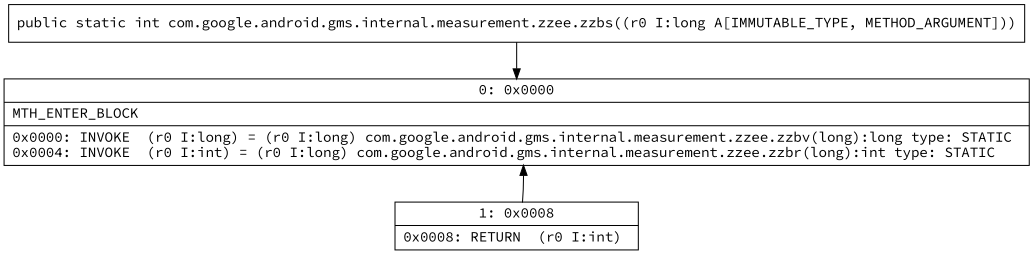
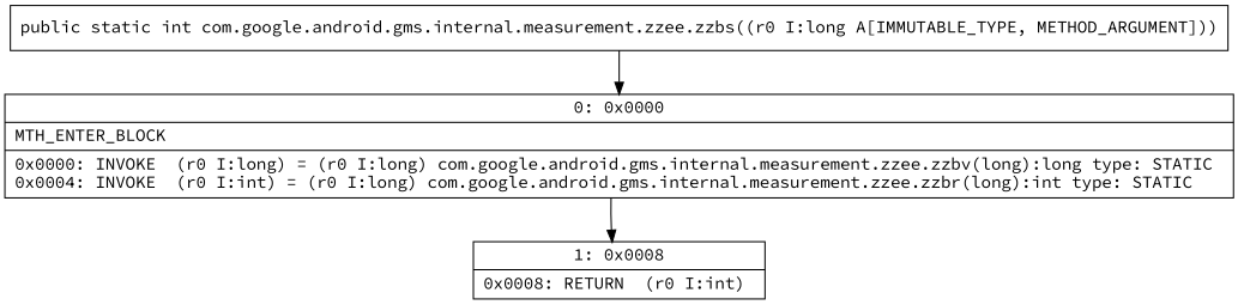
  digraph {
    fontname="Source Code Pro"
    node [shape=record fontname="Source Code Pro"]
    edge [fontname="Source Code Pro"]
    n1 [label="{0\:\ 0x0000|MTH_ENTER_BLOCK\l|0x0000: INVOKE  (r0 I:long) = (r0 I:long) com.google.android.gms.internal.measurement.zzee.zzbv(long):long type: STATIC \l0x0004: INVOKE  (r0 I:int) = (r0 I:long) com.google.android.gms.internal.measurement.zzee.zzbr(long):int type: STATIC \l}"]
    n2 [label="{1\:\ 0x0008|0x0008: RETURN  (r0 I:int) \l}"]
    n3 [label="{public static int com.google.android.gms.internal.measurement.zzee.zzbs((r0 I:long A[IMMUTABLE_TYPE, METHOD_ARGUMENT])) }"]
-   n2 -> n1
+   n1 -> n2
    n3 -> n1
  }
